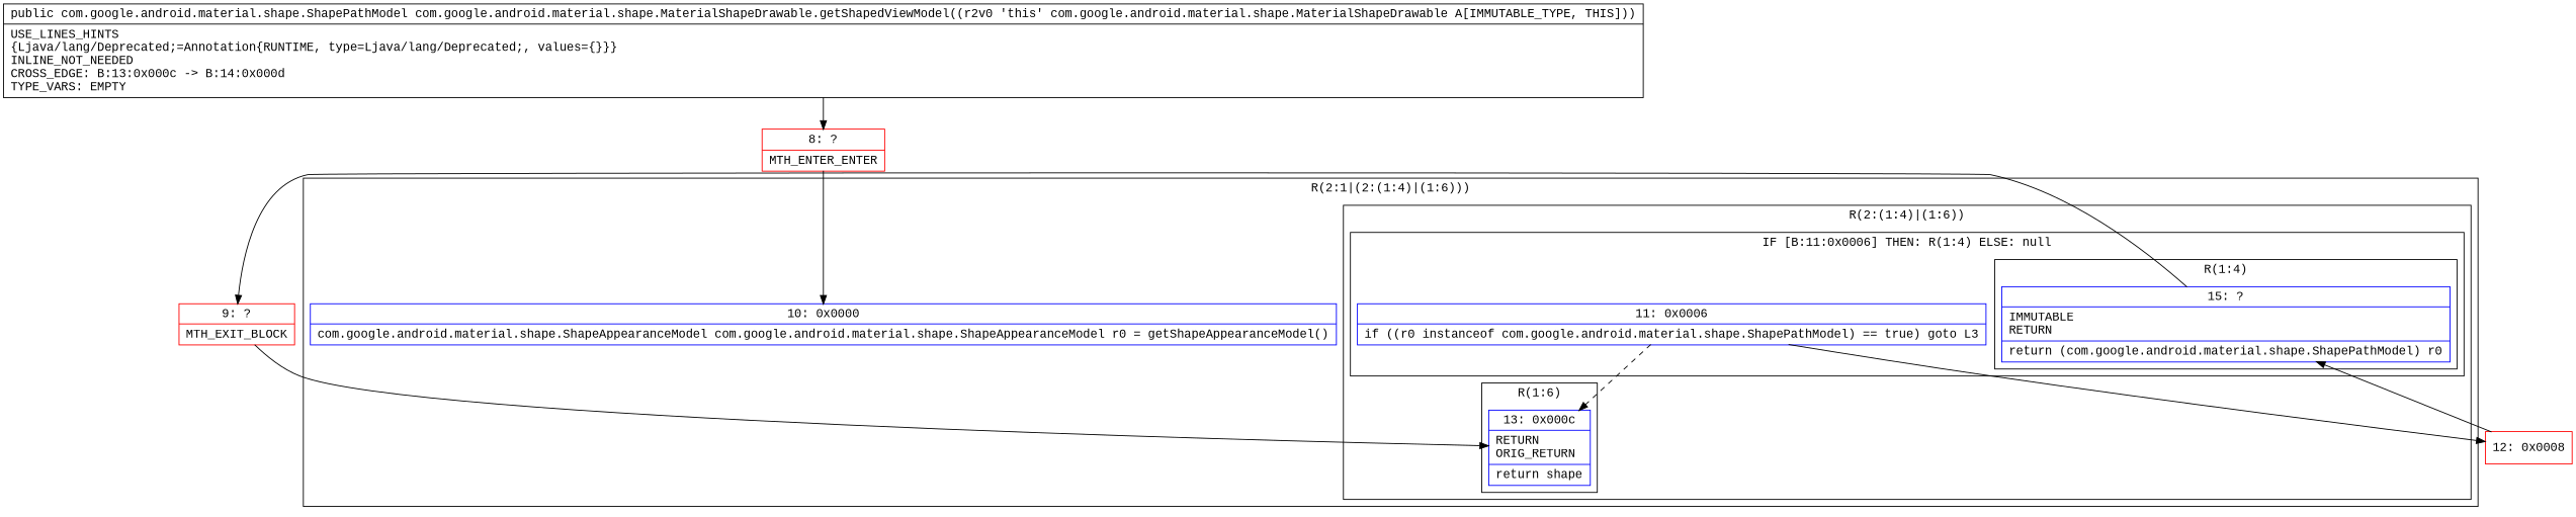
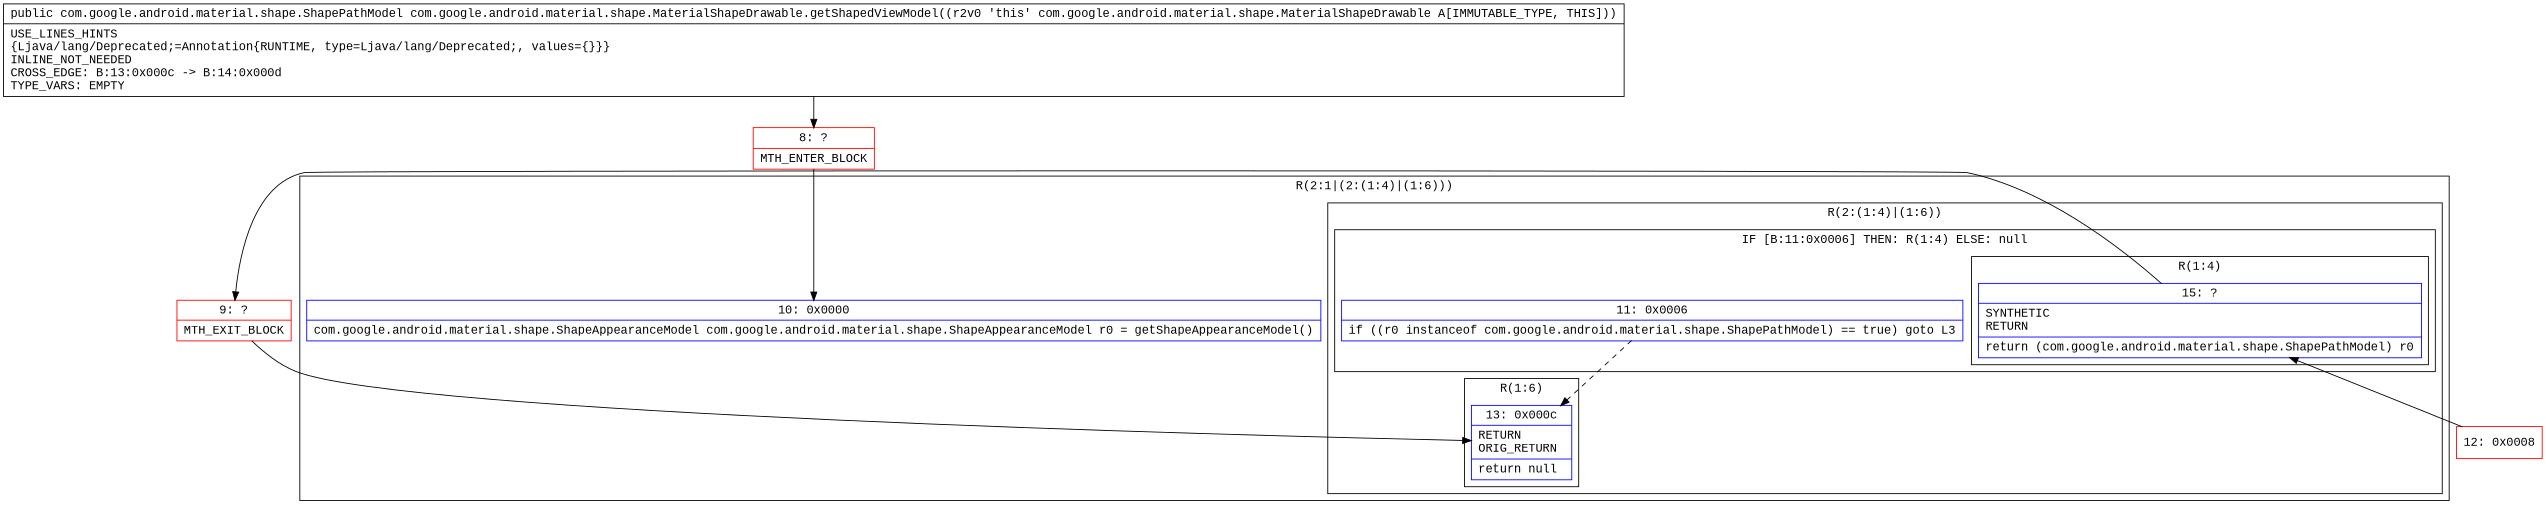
  digraph {
    fontname="Liberation Mono"
    node [color=blue fontname="Liberation Mono" shape=record]
    edge [fontname="Liberation Mono"]
-   n1 [label="{15\:\ ?|IMMUTABLE\lRETURN\l|return (com.google.android.material.shape.ShapePathModel) r0\l}"]
+   n1 [label="{15\:\ ?|SYNTHETIC\lRETURN\l|return (com.google.android.material.shape.ShapePathModel) r0\l}"]
    n2 [label="{11\:\ 0x0006|if ((r0 instanceof com.google.android.material.shape.ShapePathModel) == true) goto L3\l}"]
-   n3 [label="{13\:\ 0x000c|RETURN\lORIG_RETURN\l|return shape\l}"]
+   n3 [label="{13\:\ 0x000c|RETURN\lORIG_RETURN\l|return null\l}"]
    n4 [label="{10\:\ 0x0000|com.google.android.material.shape.ShapeAppearanceModel com.google.android.material.shape.ShapeAppearanceModel r0 = getShapeAppearanceModel()\l}"]
    n5 [color=red label="{9\:\ ?|MTH_EXIT_BLOCK\l}"]
    n6 [color=red label="{12\:\ 0x0008}"]
-   n7 [color=red label="{8\:\ ?|MTH_ENTER_ENTER\l}"]
+   n7 [color=red label="{8\:\ ?|MTH_ENTER_BLOCK\l}"]
    n8 [label="{public com.google.android.material.shape.ShapePathModel com.google.android.material.shape.MaterialShapeDrawable.getShapedViewModel((r2v0 'this' com.google.android.material.shape.MaterialShapeDrawable A[IMMUTABLE_TYPE, THIS]))  | USE_LINES_HINTS\l\{Ljava\/lang\/Deprecated;=Annotation\{RUNTIME, type=Ljava\/lang\/Deprecated;, values=\{\}\}\}\lINLINE_NOT_NEEDED\lCROSS_EDGE: B:13:0x000c \-\> B:14:0x000d\lTYPE_VARS: EMPTY\l}" color=""]
    subgraph cluster_1 {
      label="R(2:1|(2:(1:4)|(1:6)))"
      n4
      subgraph cluster_2 {
        label="R(2:(1:4)|(1:6))"
        subgraph cluster_3 {
          label="IF [B:11:0x0006] THEN: R(1:4) ELSE: null"
          n2
          subgraph cluster_4 {
            label="R(1:4)"
            n1
          }
        }
        subgraph cluster_5 {
          label="R(1:6)"
          n3
        }
      }
    }
    n1 -> n5
    n2 -> n3 [style=dashed]
-   n2 -> n6
    n5 -> n3
    n6 -> n1
    n7 -> n4
    n8 -> n7
  }
